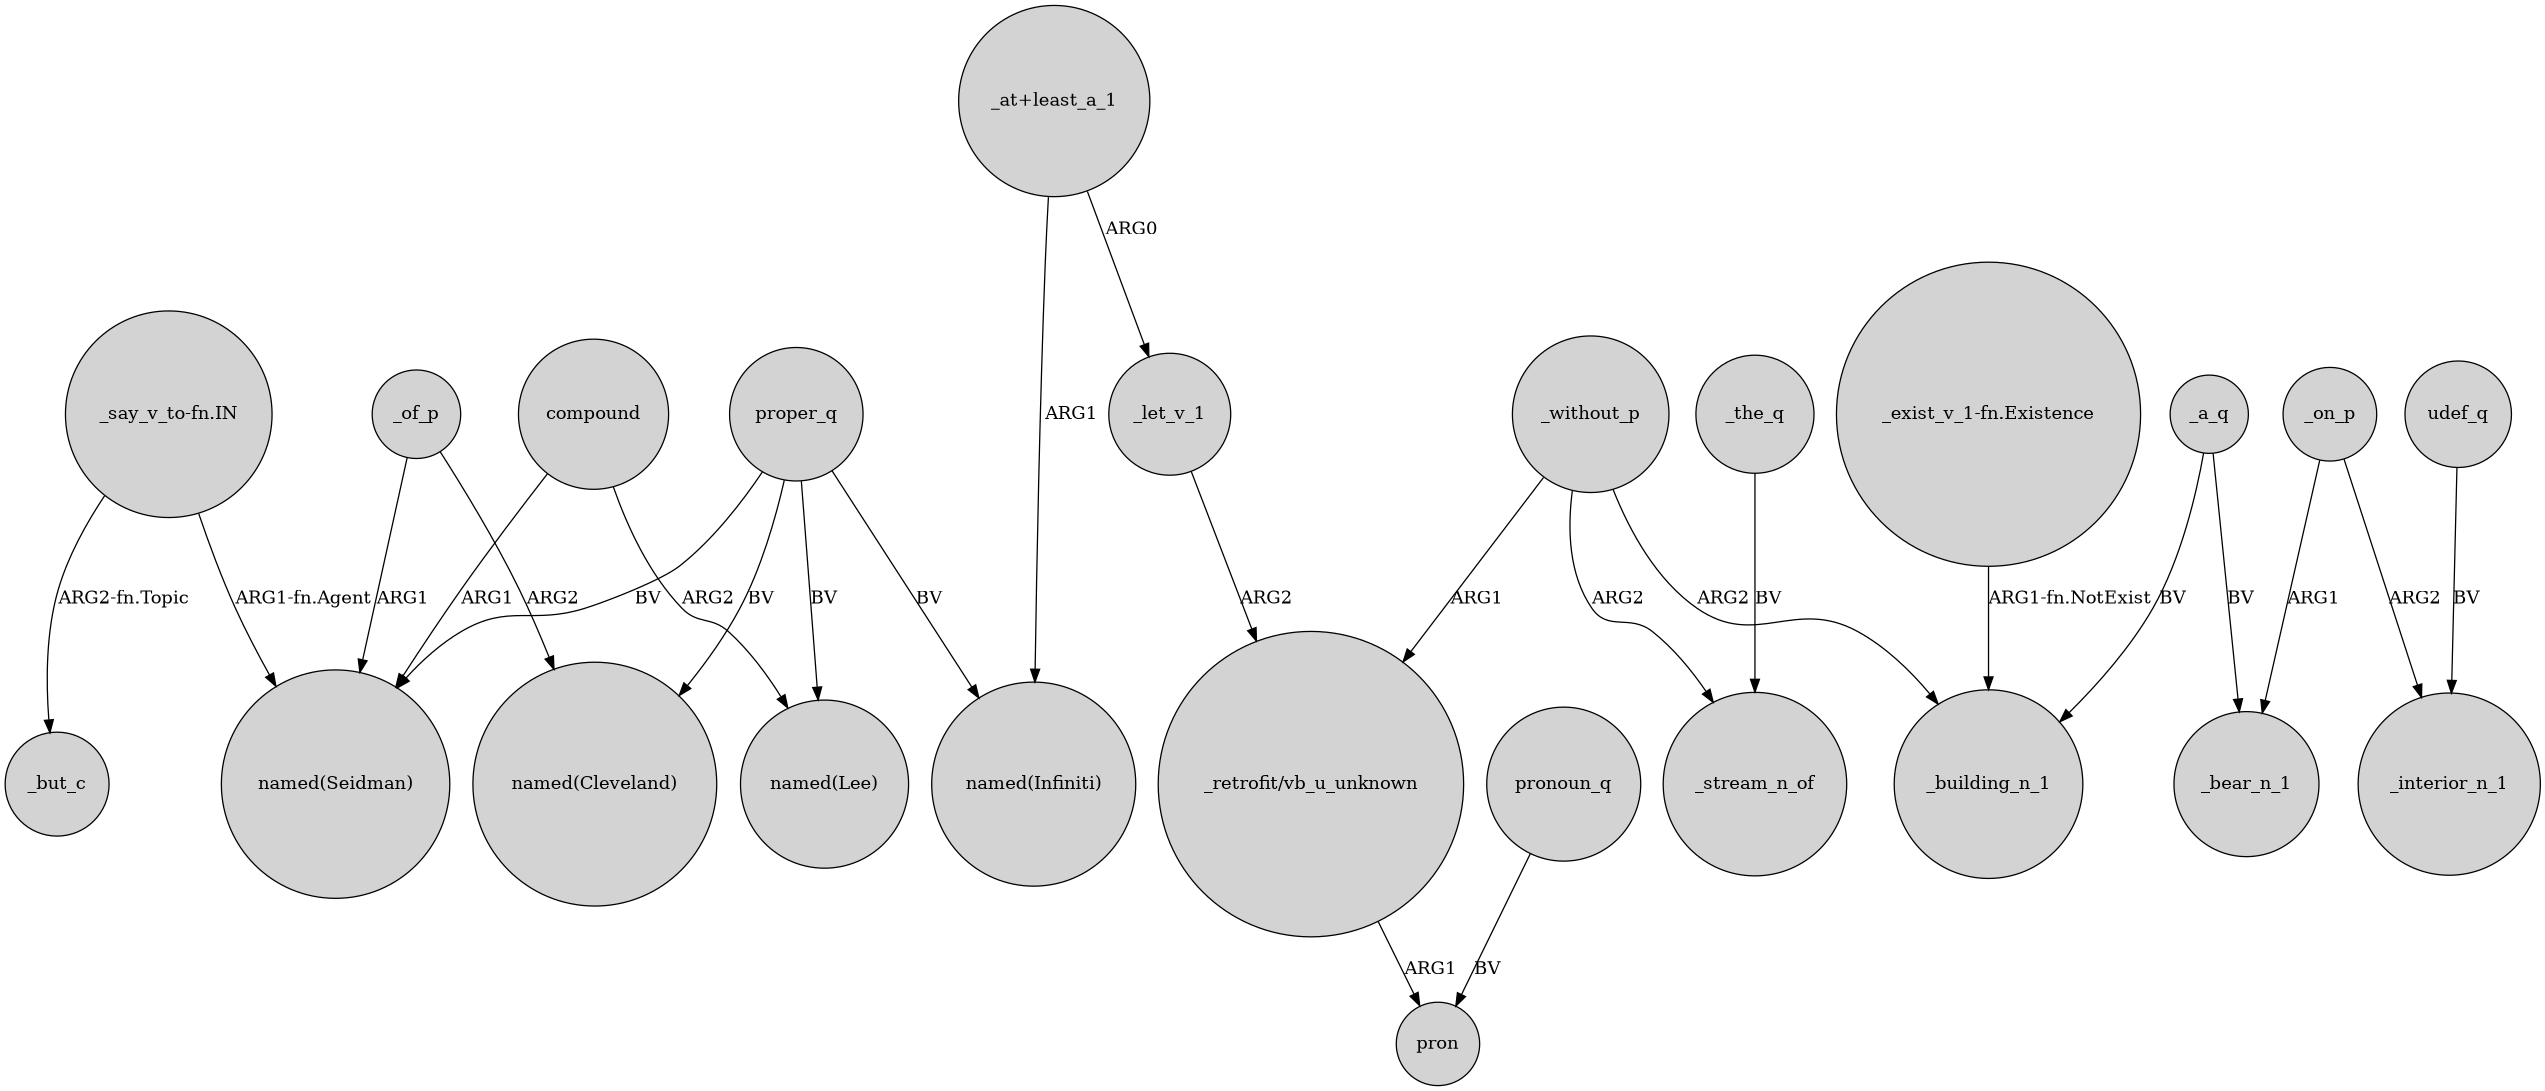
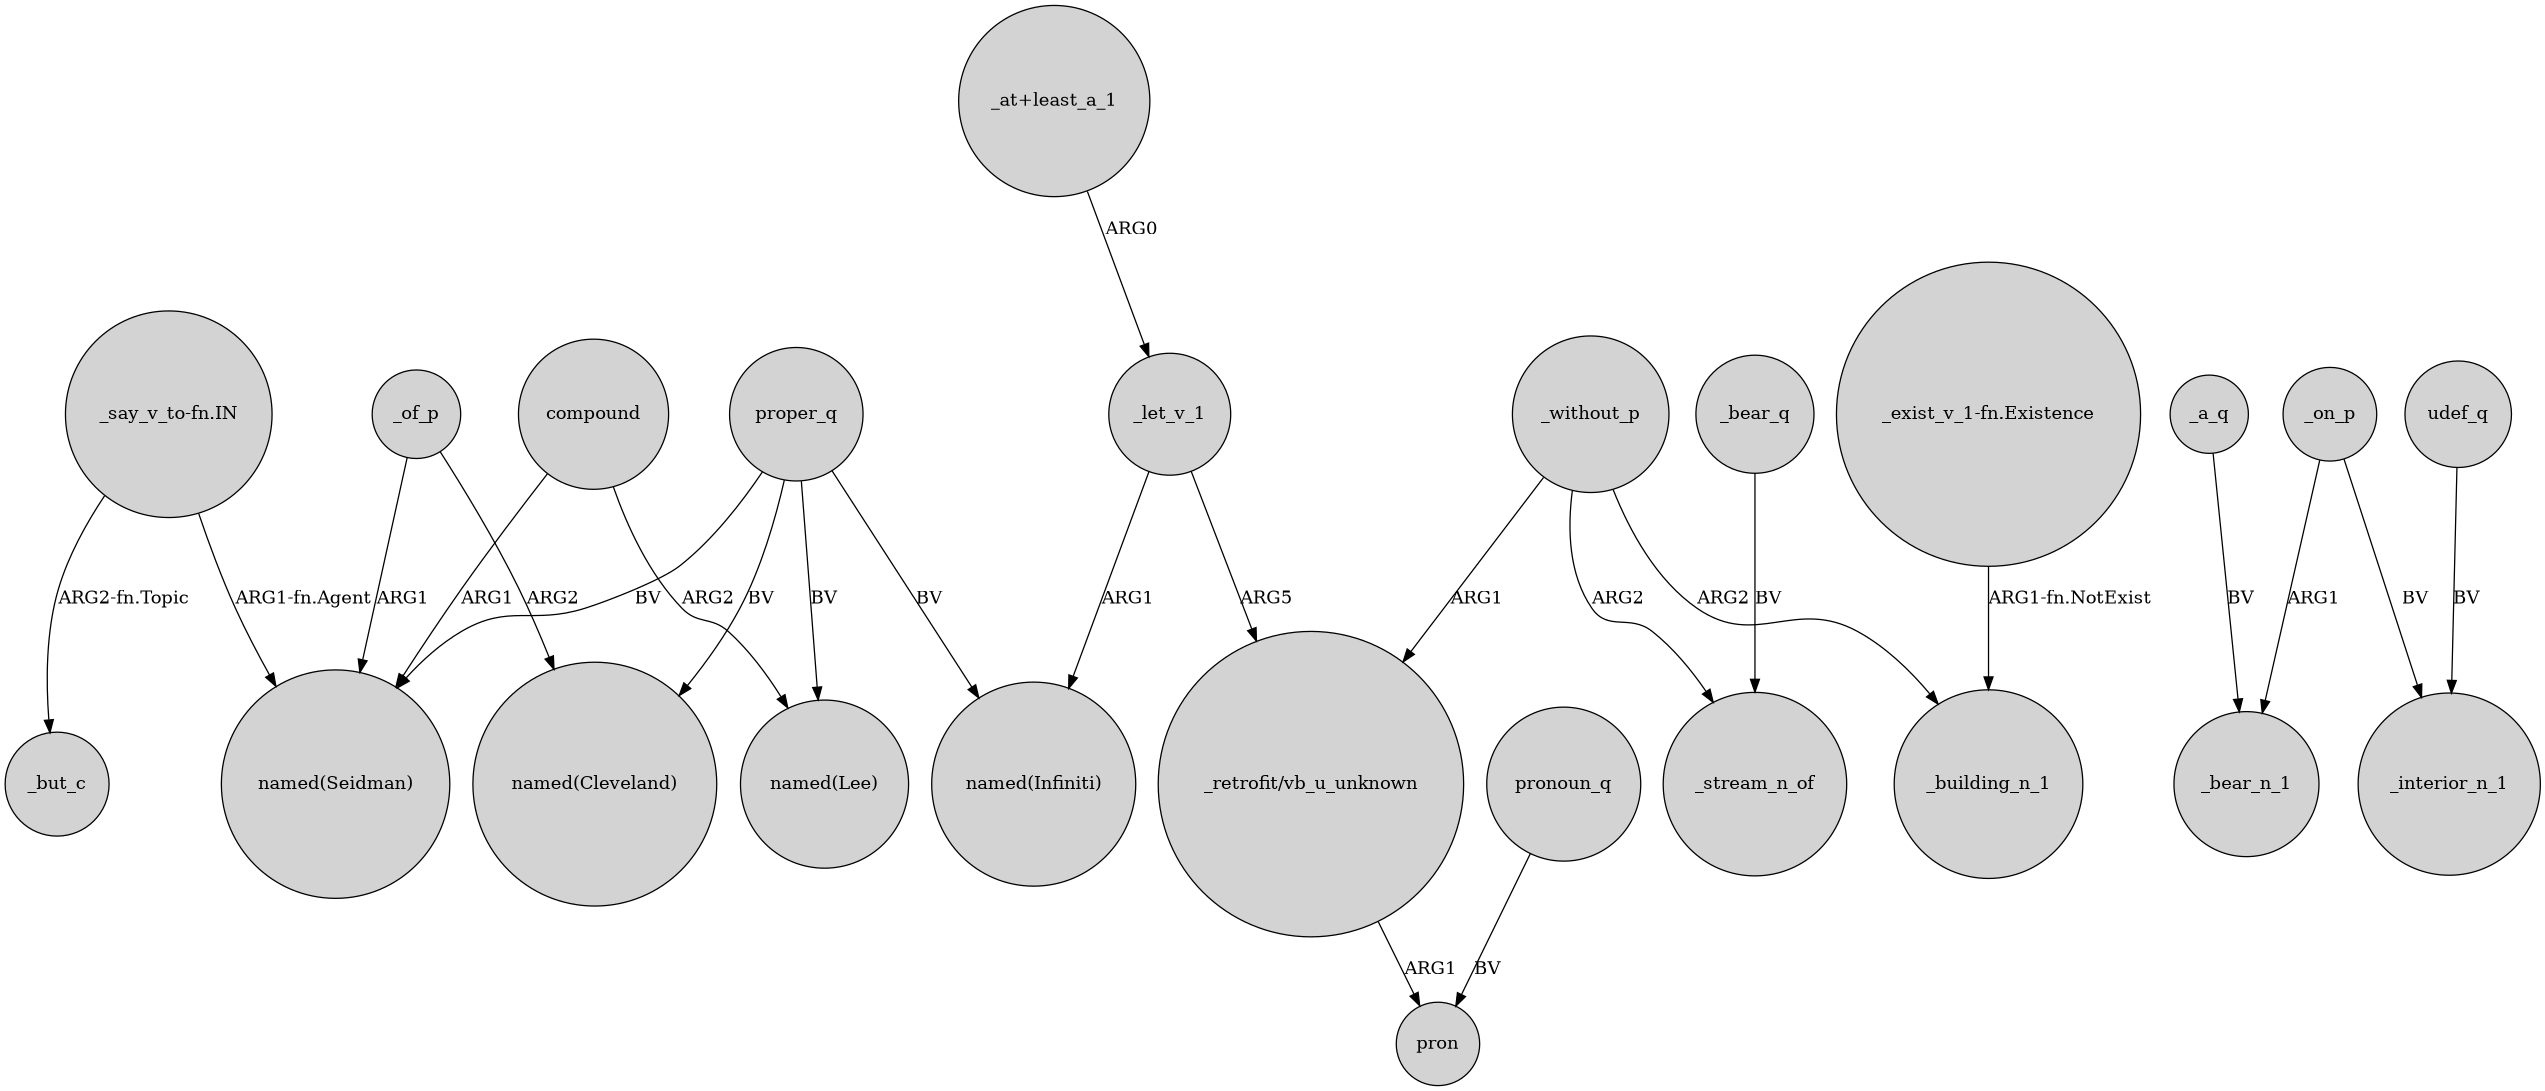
  digraph {
    node [shape=circle style=filled]
    compound
    "named(Lee)"
    "named(Seidman)"
    _without_p
    "_retrofit/vb_u_unknown"
    _stream_n_of
    _building_n_1
    pron
    _a_q
    _bear_n_1
    _of_p
    "named(Cleveland)"
    proper_q
    "named(Infiniti)"
    "_at+least_a_1"
    _let_v_1
    "_say_v_to-fn.IN"
    _but_c
-   _the_q
+   _the_q [label=_bear_q]
    _on_p
    _interior_n_1
    pronoun_q
    "_exist_v_1-fn.Existence"
    udef_q
    compound -> "named(Lee)" [label=ARG2]
    compound -> "named(Seidman)" [label=ARG1]
    _without_p -> "_retrofit/vb_u_unknown" [label=ARG1]
    _without_p -> _stream_n_of [label=ARG2]
    _without_p -> _building_n_1 [label=ARG2]
    "_retrofit/vb_u_unknown" -> pron [label=ARG1]
-   _a_q -> _building_n_1 [label=BV]
    _a_q -> _bear_n_1 [label=BV]
    _of_p -> "named(Seidman)" [label=ARG1]
    _of_p -> "named(Cleveland)" [label=ARG2]
    proper_q -> "named(Lee)" [label=BV]
    proper_q -> "named(Seidman)" [label=BV]
    proper_q -> "named(Cleveland)" [label=BV]
    proper_q -> "named(Infiniti)" [label=BV]
    "_at+least_a_1" -> _let_v_1 [label=ARG0]
-   _let_v_1 -> "_retrofit/vb_u_unknown" [label=ARG2]
-   "_at+least_a_1" -> "named(Infiniti)" [label=ARG1]
+   _let_v_1 -> "_retrofit/vb_u_unknown" [label=ARG5]
+   _let_v_1 -> "named(Infiniti)" [label=ARG1]
    "_say_v_to-fn.IN" -> "named(Seidman)" [label="ARG1-fn.Agent"]
    "_say_v_to-fn.IN" -> _but_c [label="ARG2-fn.Topic"]
    _the_q -> _stream_n_of [label=BV]
    _on_p -> _bear_n_1 [label=ARG1]
-   _on_p -> _interior_n_1 [label=ARG2]
+   _on_p -> _interior_n_1 [label=BV]
    pronoun_q -> pron [label=BV]
    "_exist_v_1-fn.Existence" -> _building_n_1 [label="ARG1-fn.NotExist"]
    udef_q -> _interior_n_1 [label=BV]
  }
